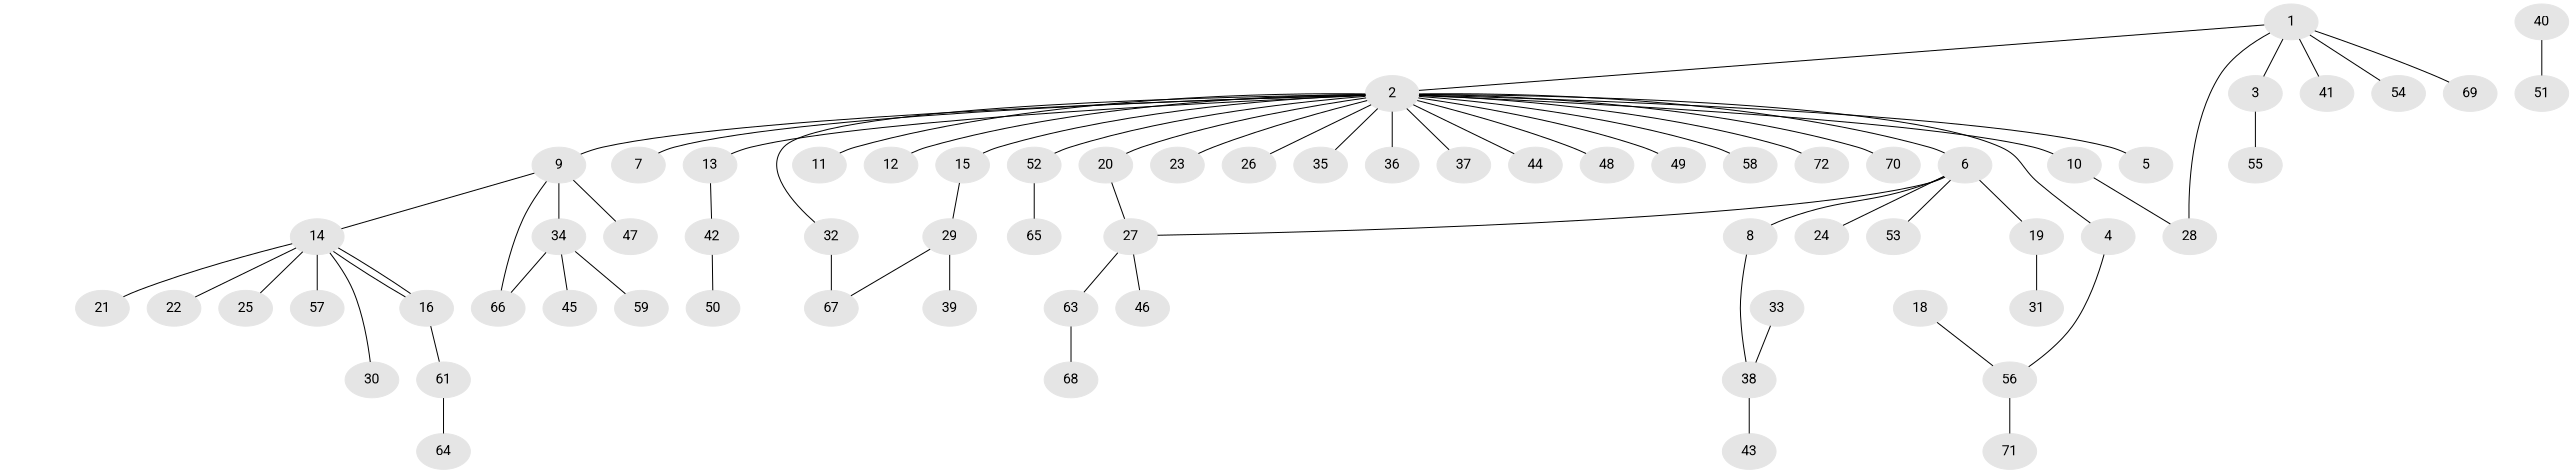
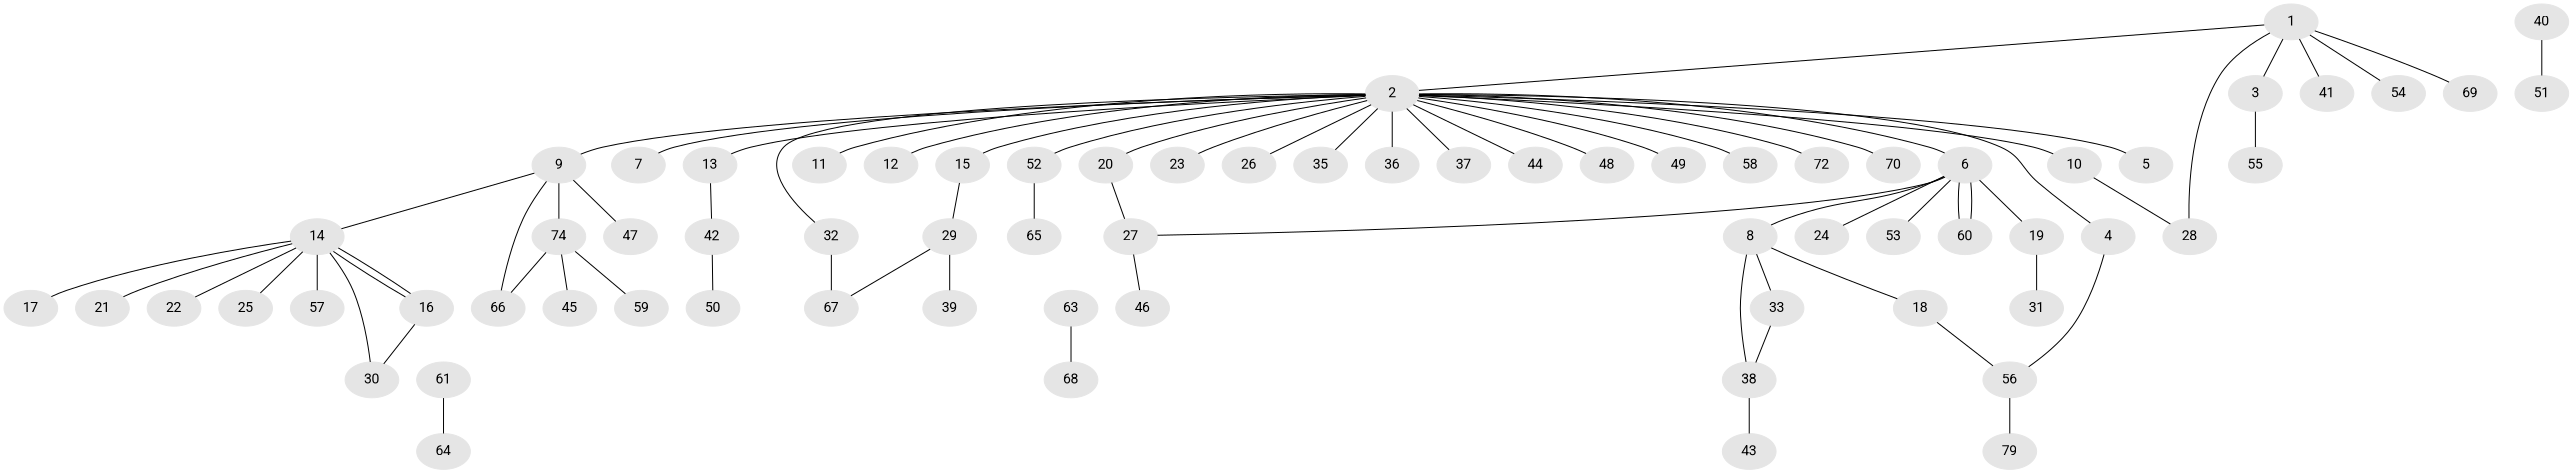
  graph {
    fontname=Roboto
    node [color=gray90 fontname=Roboto style=filled]
    edge [fontname=Roboto]
    1
    2
    3
    28
    41
    54
    69
    4
    5
    6
    7
    9
    10
    11
    12
    13
    15
    20
    23
    26
    32
    35
    36
    37
    44
    48
    49
    52
    58
    n30 [label=72]
    70
    55
    56
    8
    19
    24
    27
    53
+   60
    14
-   34
+   34 [label=74]
    47
    66
    42
    29
    67
    65
-   71
+   71 [label=79]
    18
    33
    38
    31
    46
    63
    43
    16
+   17
    21
    22
    25
    30
    57
    45
    59
    50
    61
    39
    64
    68
    40
    51
    1 -- 2
    1 -- 3
    1 -- 28
    1 -- 41
    1 -- 54
    1 -- 69
    2 -- 4
    2 -- 5
    2 -- 6
    2 -- 7
    2 -- 9
    2 -- 10
    2 -- 11
    2 -- 12
    2 -- 13
    2 -- 15
    2 -- 20
    2 -- 23
    2 -- 26
    2 -- 32
    2 -- 35
    2 -- 36
    2 -- 37
    2 -- 44
    2 -- 48
    2 -- 49
    2 -- 52
    2 -- 58
    2 -- n30
    2 -- 70
    3 -- 55
    4 -- 56
    6 -- 8
    6 -- 19
    6 -- 24
    6 -- 27
    6 -- 53
+   6 -- 60
+   6 -- 60
    9 -- 14
    9 -- 34
    9 -- 47
    9 -- 66
    10 -- 28
    13 -- 42
    15 -- 29
    20 -- 27
    32 -- 67
    52 -- 65
    56 -- 71
+   8 -- 18
+   8 -- 33
    8 -- 38
    19 -- 31
    27 -- 46
-   27 -- 63
    14 -- 16
    14 -- 16
+   14 -- 17
    14 -- 21
    14 -- 22
    14 -- 25
    14 -- 30
    14 -- 57
    34 -- 66
    34 -- 45
    34 -- 59
    42 -- 50
    29 -- 67
    29 -- 39
    18 -- 56
    33 -- 38
    38 -- 43
    63 -- 68
-   16 -- 61
+   16 -- 30
    61 -- 64
    40 -- 51
  }
